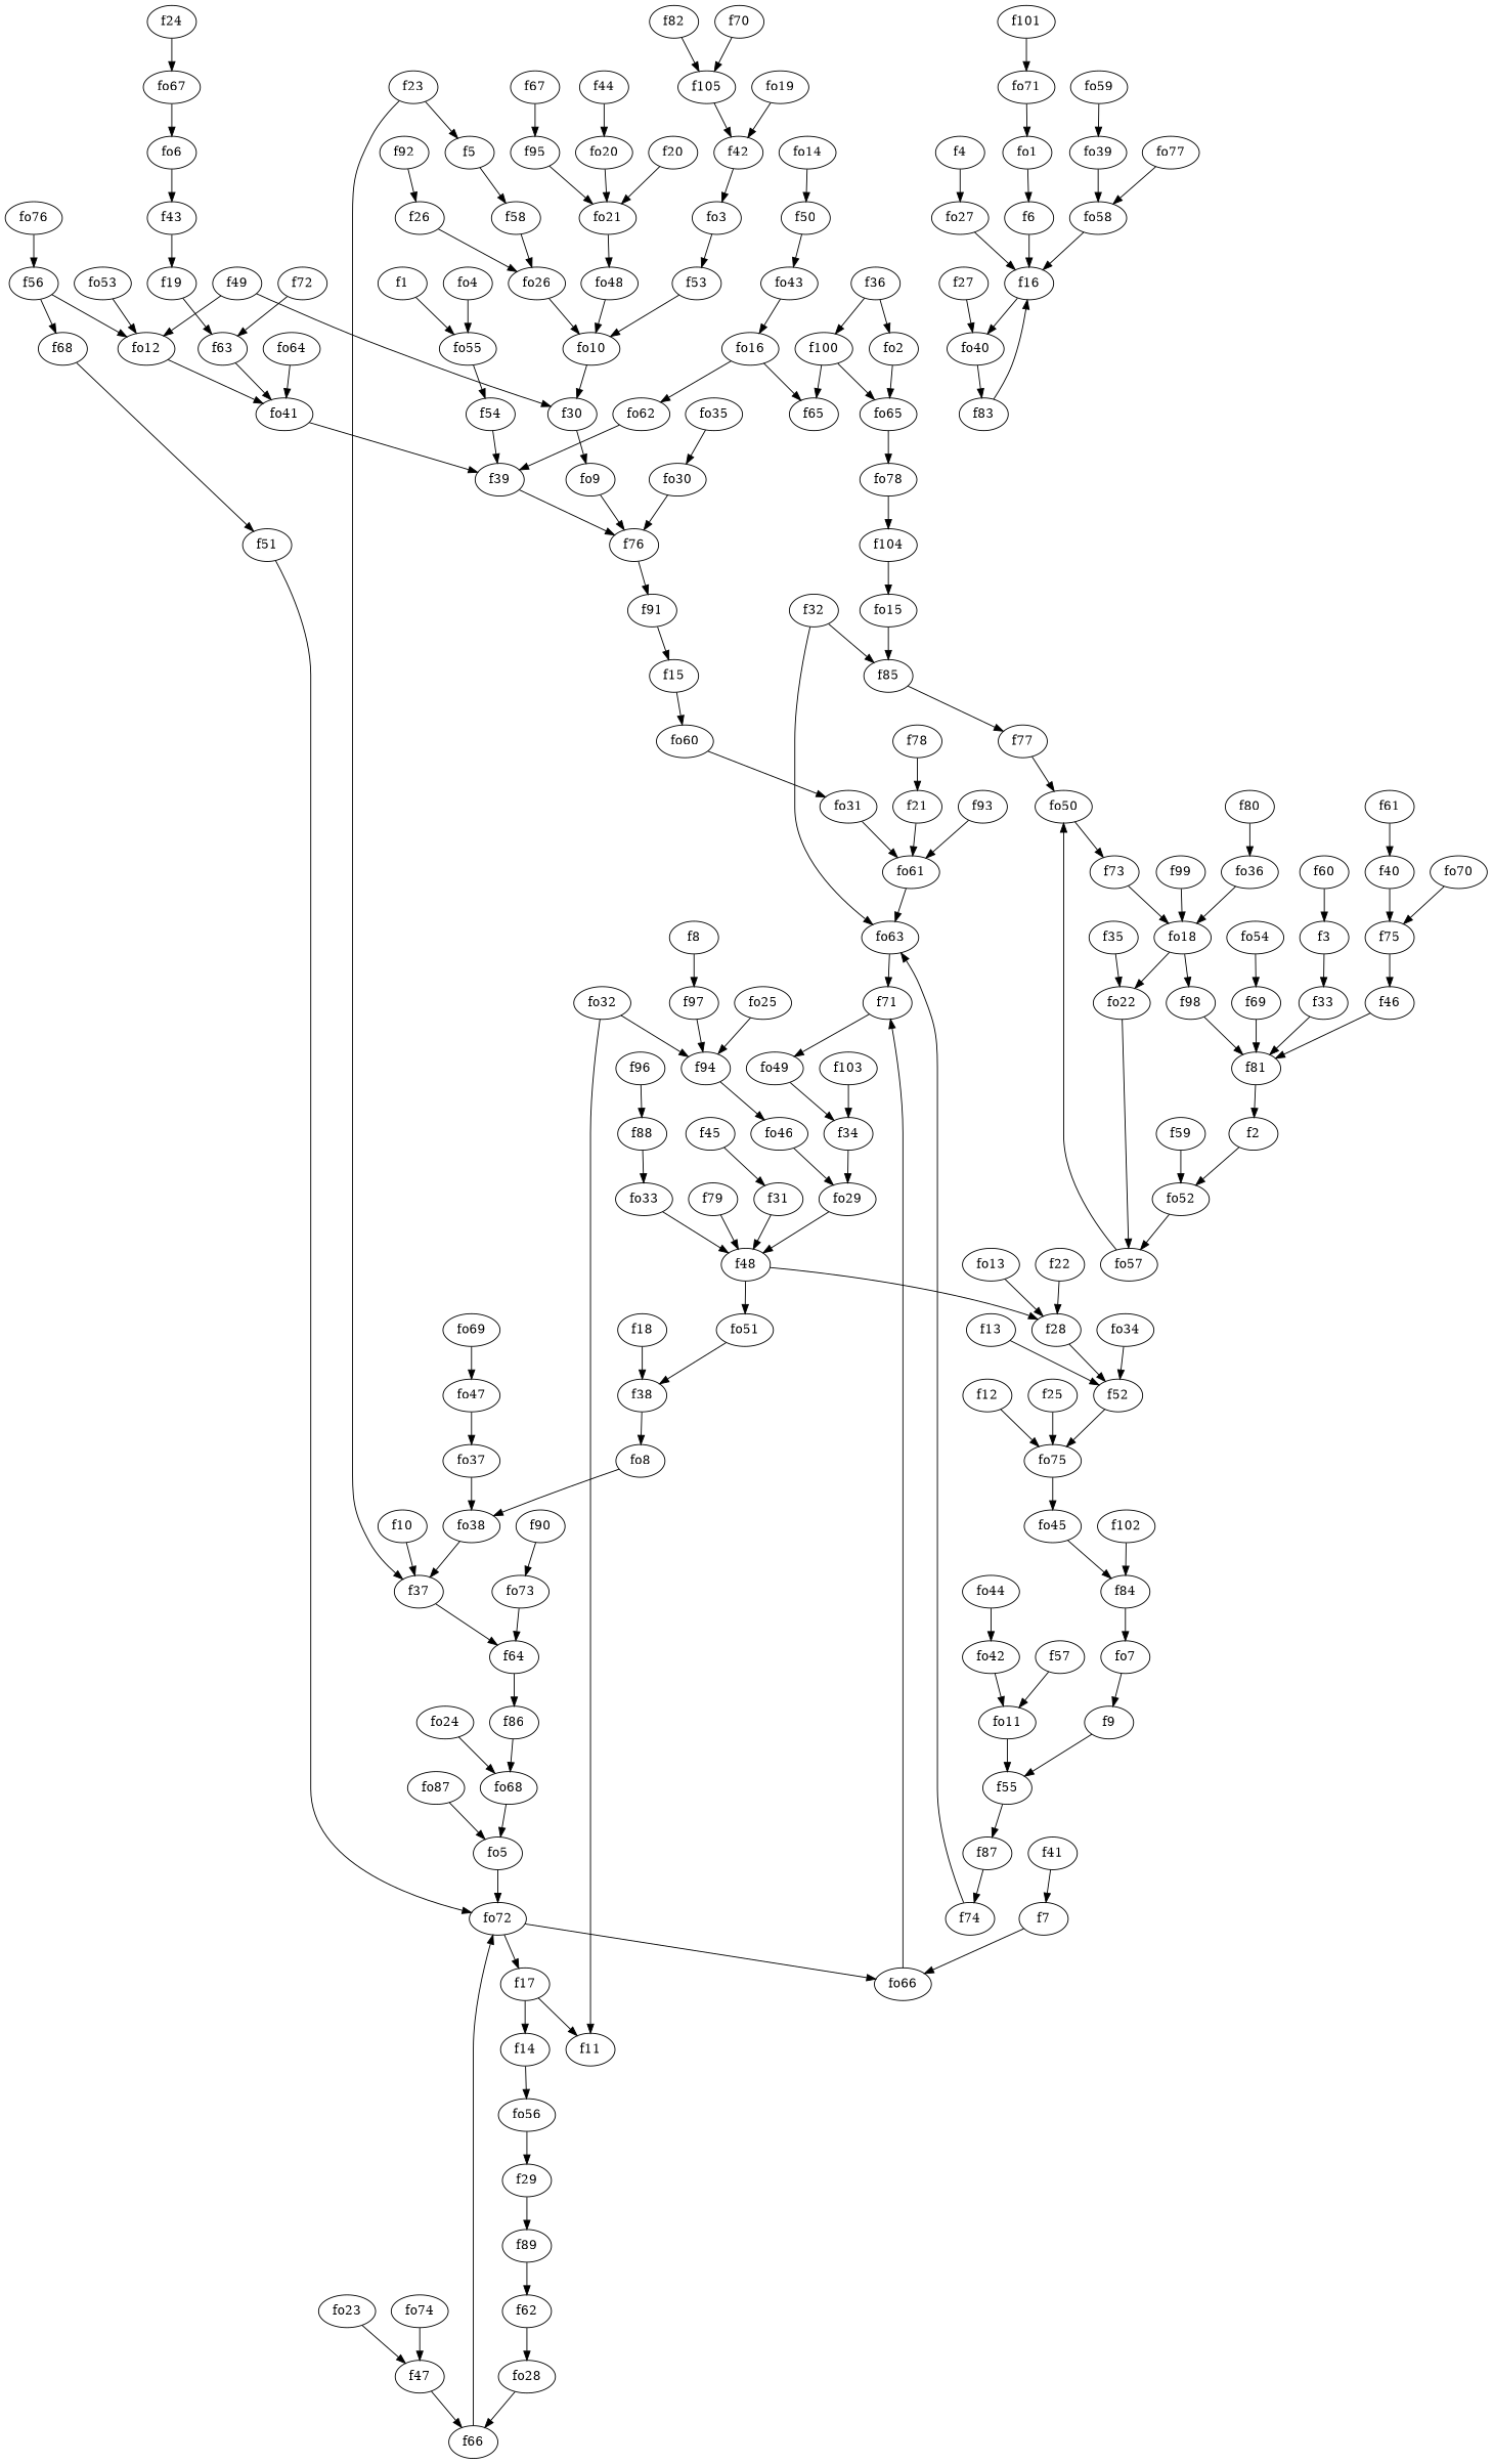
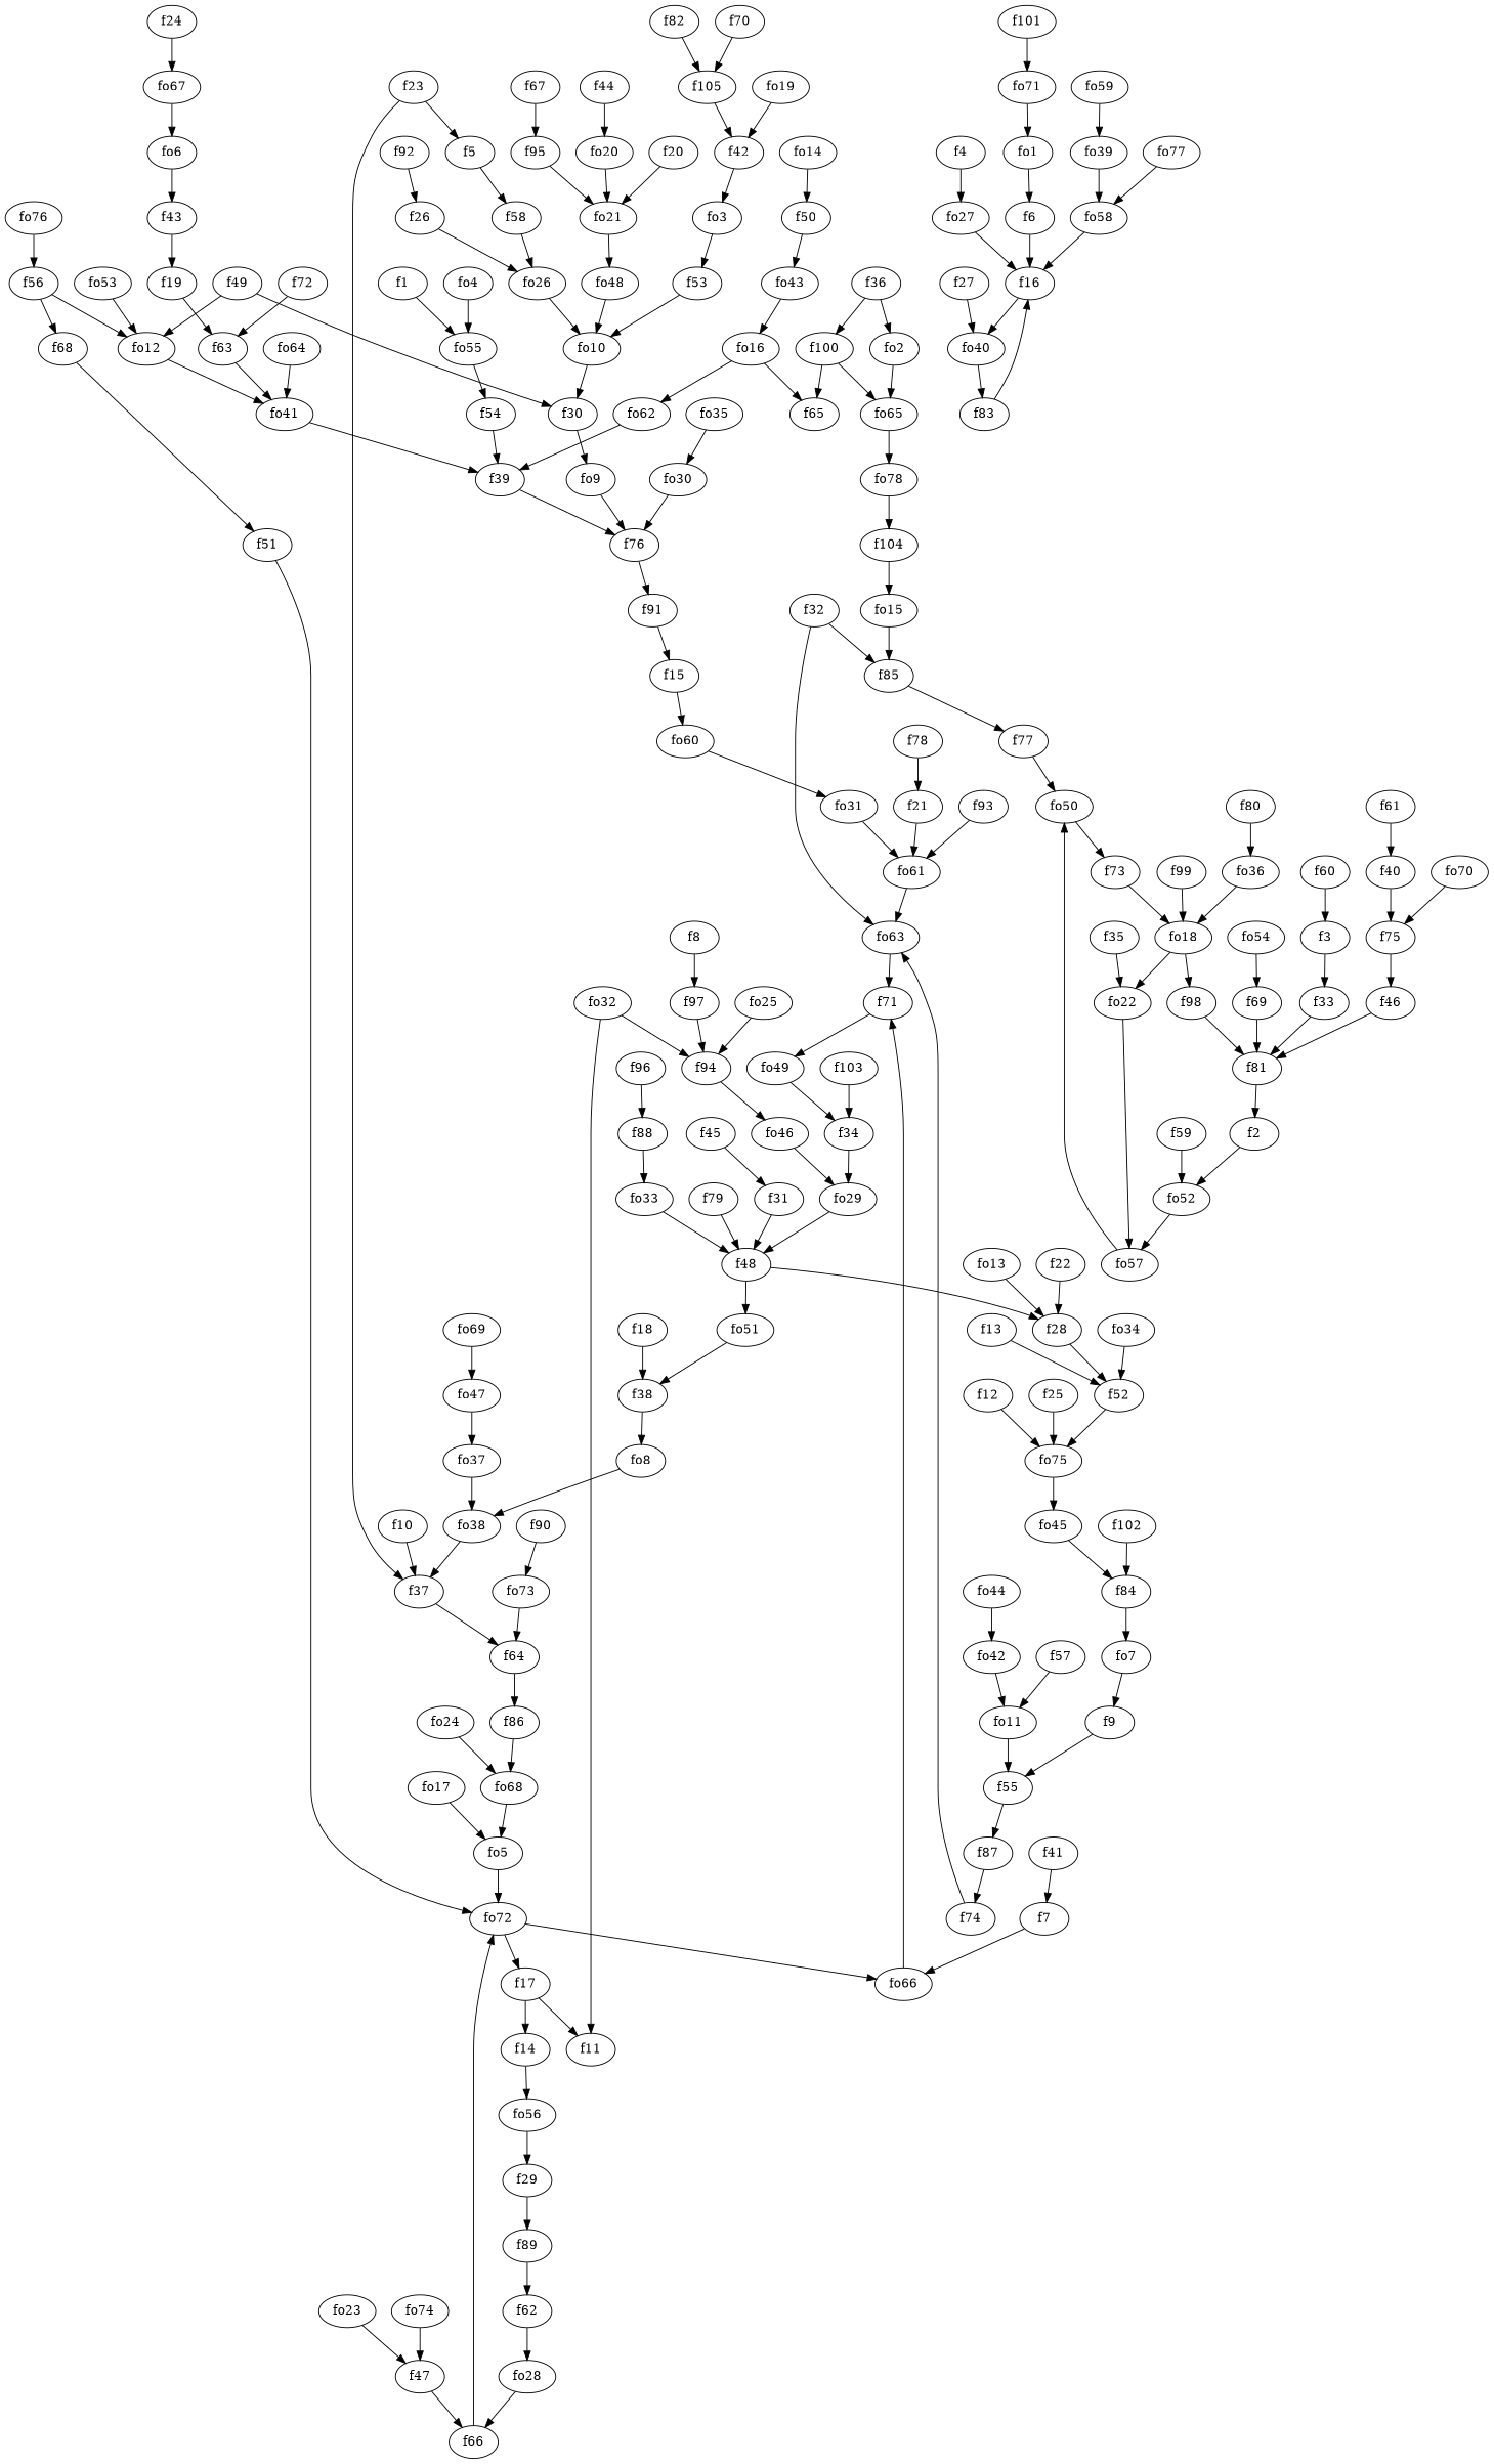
  strict digraph {
    edge [weight=2]
    f1
    fo55
    f54
    f2
    fo52
    fo57
    f3
    f33
    f81
    f4
    fo27
    f16
    f5
    f58
    fo26
    f6
    fo40
    f7
    fo66
    f71
    f8
    f97
    f94
    f9
    f55
    f87
    f10
    f37
    f64
    fo46
    f12
    fo75
    fo45
    f13
    f52
    f14
    fo56
    f29
    f15
    fo60
    fo31
    f83
    f17
    f11
    f18
    f38
    fo8
    f19
    f63
    fo41
    f20
    fo21
    fo48
    f21
    fo61
    fo63
    f22
    f28
    f23
    f24
    fo67
    fo6
    f25
    f26
    fo10
    f27
    f89
    f62
    f30
    fo9
    f76
    f31
    f48
    fo51
    f32
    f85
    f77
    f34
    fo29
    f35
    fo22
    f36
    f100
    fo2
    f65
    fo65
    f86
    fo38
    f39
    f91
    f40
    f75
    f46
    f41
    f42
    fo3
    f53
    f43
    f44
    fo20
    f45
    f47
    f66
    fo72
    f49
    fo12
    f50
    fo43
    fo16
    f51
    f74
    f56
    f68
    f57
    fo11
    f59
    f60
    f61
    fo28
    fo68
    fo78
    f67
    f95
    f69
    f70
    f105
    fo49
    f72
    f73
    fo18
    f98
    fo50
    f78
    f79
    f80
    fo36
    f82
    f84
    fo7
    fo5
    f88
    fo33
    f90
    fo73
    f92
    f93
    f96
    f99
    f101
    fo71
    fo1
    f102
    f103
    f104
    fo15
    fo4
    fo13
    fo14
    fo62
-   fo17 [label=fo87]
+   fo17
    fo19
    fo23
    fo24
    fo25
    fo30
    fo32
    fo34
    fo35
    fo37
    fo39
    fo58
    fo42
    fo44
    fo47
    fo53
    fo54
    fo59
    fo64
    fo69
    fo70
    fo74
    fo76
    fo77
    f1 -> fo55
    fo55 -> f54
    f54 -> f39
    f2 -> fo52
    fo52 -> fo57
    fo57 -> fo50
    f3 -> f33
    f33 -> f81
    f81 -> f2
    f4 -> fo27
    fo27 -> f16
    f16 -> fo40
    f5 -> f58
    f58 -> fo26
    fo26 -> fo10
    f6 -> f16
    fo40 -> f83
    f7 -> fo66
    fo66 -> f71
    f71 -> fo49
    f8 -> f97
    f97 -> f94
    f94 -> fo46
    f9 -> f55
    f55 -> f87
    f87 -> f74
    f10 -> f37
    f37 -> f64
    f64 -> f86
    fo46 -> fo29
    f12 -> fo75
    fo75 -> fo45
    fo45 -> f84
    f13 -> f52
    f52 -> fo75
    f14 -> fo56
    fo56 -> f29
    f29 -> f89
    f15 -> fo60
    fo60 -> fo31
    fo31 -> fo61
    f83 -> f16
    f17 -> f14
    f17 -> f11
    f18 -> f38
    f38 -> fo8
    fo8 -> fo38
    f19 -> f63
    f63 -> fo41
    fo41 -> f39
    f20 -> fo21
    fo21 -> fo48
    fo48 -> fo10
    f21 -> fo61
    fo61 -> fo63
    fo63 -> f71
    f22 -> f28
    f28 -> f52
    f23 -> f5
    f23 -> f37
    f24 -> fo67
    fo67 -> fo6
    fo6 -> f43
    f25 -> fo75
    f26 -> fo26
    fo10 -> f30
    f27 -> fo40
    f89 -> f62
    f62 -> fo28
    f30 -> fo9
    fo9 -> f76
    f76 -> f91
    f31 -> f48
    f48 -> f28
    f48 -> fo51
    fo51 -> f38
    f32 -> fo63
    f32 -> f85
    f85 -> f77
    f77 -> fo50
    f34 -> fo29
    fo29 -> f48
    f35 -> fo22
    fo22 -> fo57
    f36 -> f100
    f36 -> fo2
    f100 -> f65
    f100 -> fo65
    fo2 -> fo65
    fo65 -> fo78
    f86 -> fo68
    fo38 -> f37
    f39 -> f76
    f91 -> f15
    f40 -> f75
    f75 -> f46
    f46 -> f81
    f41 -> f7
    f42 -> fo3
    fo3 -> f53
    f53 -> fo10
    f43 -> f19
    f44 -> fo20
    fo20 -> fo21
    f45 -> f31
    f47 -> f66
    f66 -> fo72
    fo72 -> fo66
    fo72 -> f17
    f49 -> f30
    f49 -> fo12
    fo12 -> fo41
    f50 -> fo43
    fo43 -> fo16
    fo16 -> f65
    fo16 -> fo62
    f51 -> fo72
    f74 -> fo63
    f56 -> fo12
    f56 -> f68
    f68 -> f51
    f57 -> fo11
    fo11 -> f55
    f59 -> fo52
    f60 -> f3
    f61 -> f40
    fo28 -> f66
    fo68 -> fo5
    fo78 -> f104
    f67 -> f95
    f95 -> fo21
    f69 -> f81
    f70 -> f105
    f105 -> f42
    fo49 -> f34
    f72 -> f63
    f73 -> fo18
    fo18 -> fo22
    fo18 -> f98
    f98 -> f81
    fo50 -> f73
    f78 -> f21
    f79 -> f48
    f80 -> fo36
    fo36 -> fo18
    f82 -> f105
    f84 -> fo7
    fo7 -> f9
    fo5 -> fo72
    f88 -> fo33
    fo33 -> f48
    f90 -> fo73
    fo73 -> f64
    f92 -> f26
    f93 -> fo61
    f96 -> f88
    f99 -> fo18
    f101 -> fo71
    fo71 -> fo1
    fo1 -> f6
    f102 -> f84
    f103 -> f34
    f104 -> fo15
    fo15 -> f85
    fo4 -> fo55
    fo13 -> f28
    fo14 -> f50
    fo62 -> f39
    fo17 -> fo5
    fo19 -> f42
    fo23 -> f47
    fo24 -> fo68
    fo25 -> f94
    fo30 -> f76
    fo32 -> f94
    fo32 -> f11
    fo34 -> f52
    fo35 -> fo30
    fo37 -> fo38
    fo39 -> fo58
    fo58 -> f16
    fo42 -> fo11
    fo44 -> fo42
    fo47 -> fo37
    fo53 -> fo12
    fo54 -> f69
    fo59 -> fo39
    fo64 -> fo41
    fo69 -> fo47
    fo70 -> f75
    fo74 -> f47
    fo76 -> f56
    fo77 -> fo58
  }
